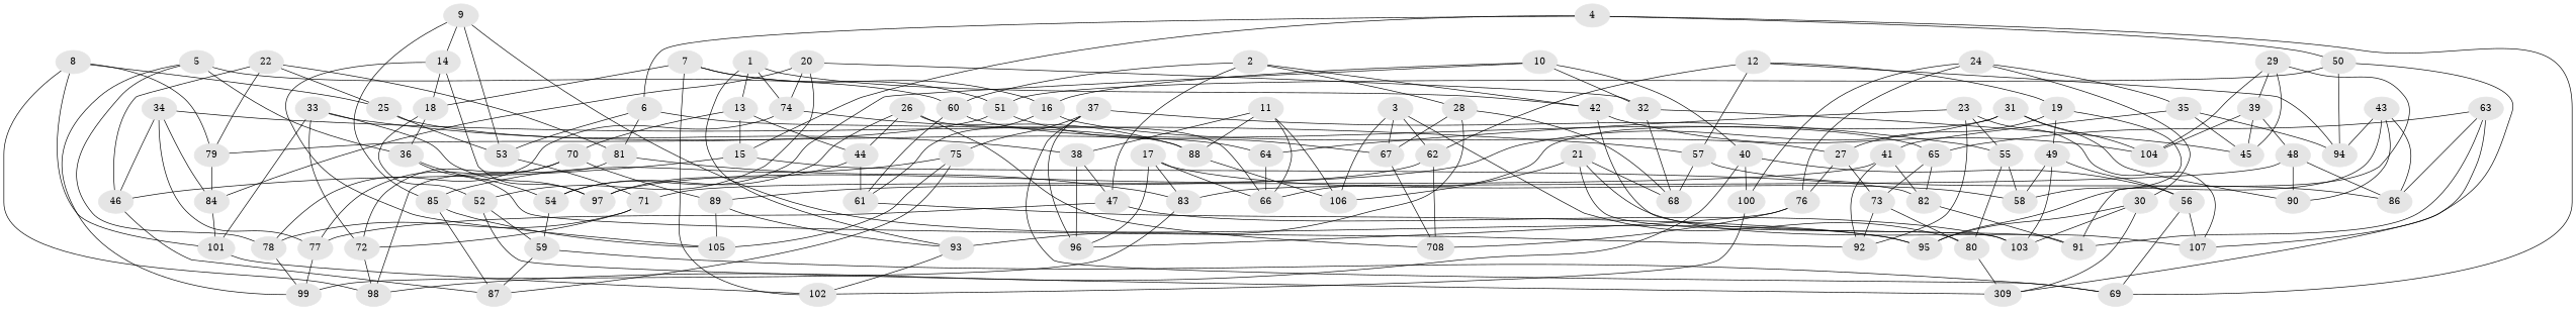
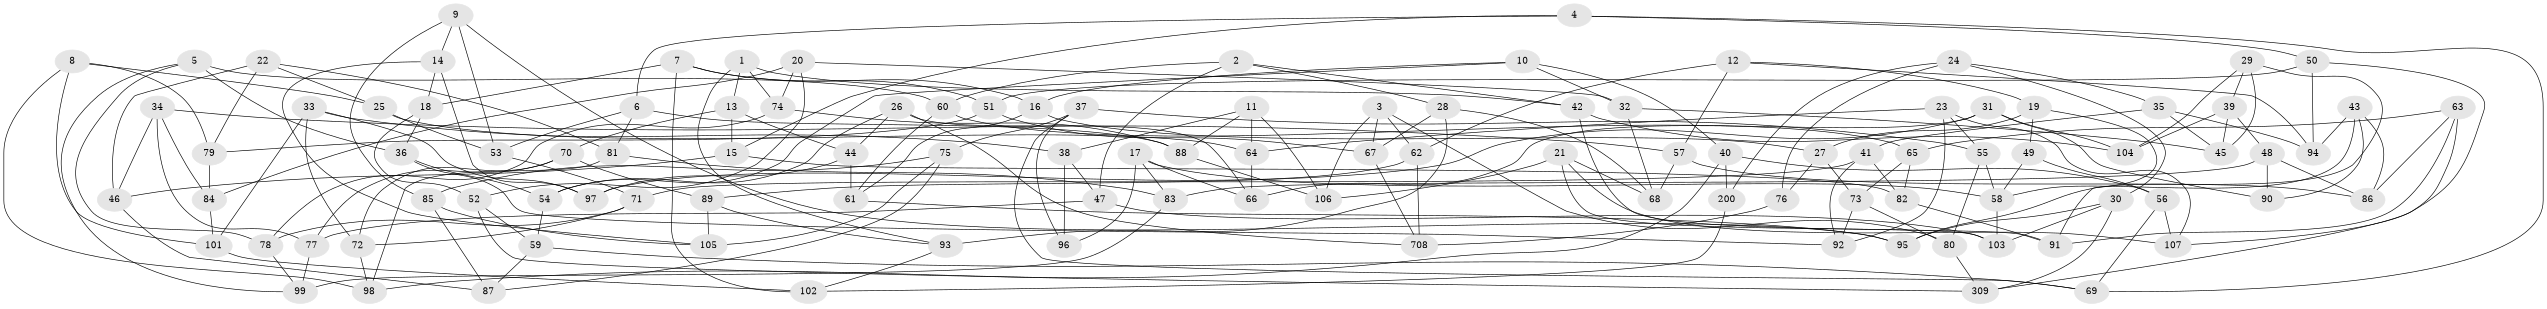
  graph {
    node [color=gray90 style=filled]
    1
    13
    42
    74
    93
    15
    44
    70
    91
    104
    78
    88
    102
    2
    28
    47
    60
    67
    68
    103
    77
    61
    65
    3
    62
    80
    106
    97
    n29 [label=708]
    n30 [label=309]
    4
    6
    50
    69
    53
    81
    46
    82
    51
    94
    107
    5
    36
    99
    54
    92
    71
    98
    83
    7
    16
    18
    27
    52
    79
    8
    25
    101
    64
    84
    9
    14
    85
    95
    105
    87
    10
    32
    40
    45
-   100
+   100 [label=200]
    56
    59
    11
    38
    96
    66
    12
    19
    57
    49
    86
    89
    72
    76
    73
    17
    58
    20
    21
    22
    23
    55
    24
    30
    35
    41
    26
    29
    39
    48
    31
    90
    33
    34
    37
    75
    43
    63
    1 -- 13
    1 -- 42
    1 -- 74
    1 -- 93
    13 -- 15
    13 -- 44
    13 -- 70
    42 -- 91
    42 -- 104
    74 -- 78
    74 -- 88
    93 -- 102
    15 -- 46
    15 -- 82
    44 -- 61
    44 -- 97
    70 -- 77
    70 -- 89
    70 -- 72
    78 -- 99
    88 -- 106
    2 -- 42
    2 -- 28
    2 -- 47
    2 -- 60
    28 -- 93
    28 -- 67
    28 -- 68
    47 -- 103
    47 -- 77
    60 -- 61
    60 -- 65
    67 -- n29
    77 -- 99
    61 -- 95
    65 -- 82
    65 -- 73
    3 -- 67
    3 -- 62
    3 -- 80
    3 -- 106
    62 -- 97
    62 -- n29
    80 -- n30
    4 -- 15
    4 -- 6
    4 -- 50
    4 -- 69
    6 -- 88
    6 -- 53
    6 -- 81
    50 -- 51
    50 -- 94
    50 -- 107
    53 -- 71
    81 -- 98
    81 -- 83
    46 -- 87
    82 -- 91
    51 -- 67
    51 -- 79
    5 -- 78
    5 -- 60
    5 -- 36
    5 -- 99
    36 -- 54
    36 -- 92
    54 -- 59
    71 -- 78
    71 -- 72
    83 -- 99
    7 -- 102
    7 -- 51
    7 -- 16
    7 -- 18
    16 -- 61
    16 -- 27
    18 -- 36
    18 -- 52
    27 -- 76
    27 -- 73
    52 -- n30
    52 -- 59
    79 -- 84
    8 -- 98
    8 -- 79
    8 -- 25
    8 -- 101
    25 -- 53
    25 -- 64
    101 -- 102
    64 -- 66
    84 -- 101
    9 -- 53
    9 -- 14
    9 -- 85
    9 -- 95
    14 -- 97
    14 -- 18
    14 -- 105
    85 -- 105
    85 -- 87
    10 -- 54
    10 -- 16
    10 -- 32
    10 -- 40
    32 -- 68
    32 -- 45
    40 -- 98
    40 -- 100
    40 -- 56
    100 -- 102
    56 -- 69
    56 -- 107
    59 -- 69
    59 -- 87
    11 -- 88
    11 -- 106
-   11 -- 66
+   11 -- 64
    11 -- 38
    38 -- 47
    38 -- 96
    12 -- 62
    12 -- 94
    12 -- 19
    12 -- 57
    19 -- 91
    19 -- 27
    19 -- 49
    57 -- 68
    57 -- 86
-   49 -- 103
+   58 -- 103
    49 -- 56
    49 -- 58
    89 -- 93
    89 -- 105
    72 -- 98
    76 -- n29
-   76 -- 96
    73 -- 80
    73 -- 92
    17 -- 83
    17 -- 96
    17 -- 66
    17 -- 58
    20 -- 74
    20 -- 52
    20 -- 84
    20 -- 32
    21 -- 68
    21 -- 103
    21 -- 106
    21 -- 107
    22 -- 81
    22 -- 46
    22 -- 79
    22 -- 25
    23 -- 107
    23 -- 92
    23 -- 64
    23 -- 55
    55 -- 80
    55 -- 58
    24 -- 100
    24 -- 76
    24 -- 30
    24 -- 35
    30 -- 103
    30 -- n30
    30 -- 95
    35 -- 94
    35 -- 45
    35 -- 41
    41 -- 82
    41 -- 92
    41 -- 71
    26 -- 44
    26 -- n29
    26 -- 54
    26 -- 66
    29 -- 104
    29 -- 95
    29 -- 45
    29 -- 39
    39 -- 104
    39 -- 45
    39 -- 48
    48 -- 83
    48 -- 86
    48 -- 90
    31 -- 104
    31 -- 66
    31 -- 89
    31 -- 90
    33 -- 97
    33 -- 101
    33 -- 38
    33 -- 72
    34 -- 77
    34 -- 46
    34 -- 84
    34 -- 57
    37 -- 69
    37 -- 96
    37 -- 55
    37 -- 75
    75 -- 85
    75 -- 105
    75 -- 87
    43 -- 94
    43 -- 86
    43 -- 58
    43 -- 90
    63 -- 91
    63 -- 65
    63 -- n30
    63 -- 86
  }
